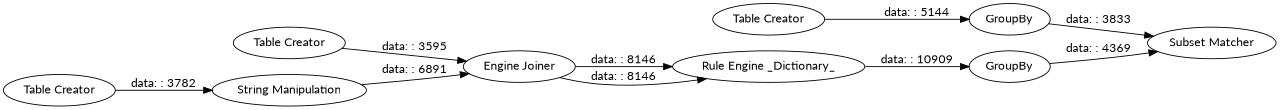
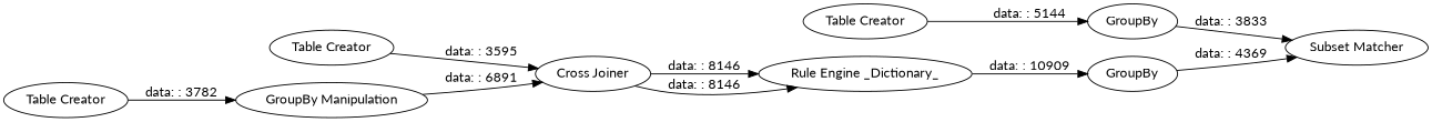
  digraph {
    fontname=Lato
    rankdir=LR
    node [fontname=Lato]
    edge [fontname=Lato]
    n1 [label="Rule Engine _Dictionary_"]
    n2 [label=GroupBy]
    n3 [label="Subset Matcher"]
    n4 [label="Table Creator"]
-   n5 [label="Engine Joiner"]
+   n5 [label="Cross Joiner"]
    n6 [label=GroupBy]
-   n7 [label="String Manipulation"]
+   n7 [label="GroupBy Manipulation"]
    n8 [label="Table Creator"]
    n9 [label="Table Creator"]
    n1 -> n2 [label="data: : 10909"]
    n2 -> n3 [label="data: : 4369"]
    n4 -> n5 [label="data: : 3595"]
    n5 -> n1 [label="data: : 8146"]
    n5 -> n1 [label="data: : 8146"]
    n6 -> n3 [label="data: : 3833"]
    n7 -> n5 [label="data: : 6891"]
    n8 -> n6 [label="data: : 5144"]
    n9 -> n7 [label="data: : 3782"]
  }
